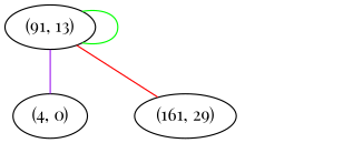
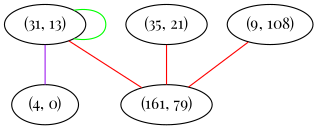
  graph {
    fontname="Playfair Display"
    node [fontname="Playfair Display"]
    edge [color=red fontname="Playfair Display" weight=1]
-   "(31, 13)" [label="(91, 13)"]
+   "(31, 13)"
    n2 [label="(4, 0)"]
-   "(161, 79)" [label="(161, 29)"]
+   "(161, 79)"
+   "(35, 21)"
+   "(9, 108)"
    "(31, 13)" -- "(31, 13)" [color=green weight=2]
    "(31, 13)" -- n2 [color=purple weight=4]
    "(31, 13)" -- "(161, 79)"
+   "(35, 21)" -- "(161, 79)"
+   "(9, 108)" -- "(161, 79)"
  }
